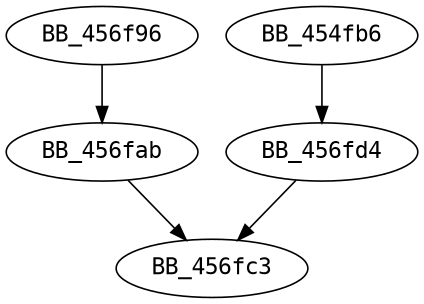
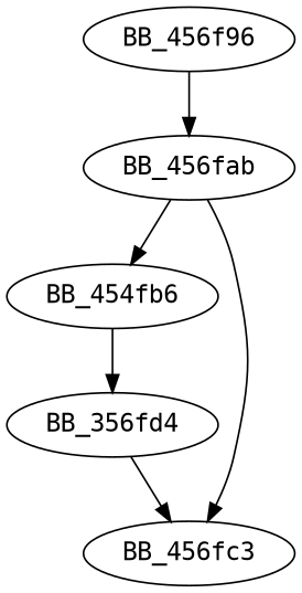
  digraph {
    fontname="DejaVu Sans Mono"
    node [fontname="DejaVu Sans Mono"]
    edge [fontname="DejaVu Sans Mono"]
    BB_456f96
    BB_456fab
    n3 [label=BB_454fb6]
    BB_456fc3
-   BB_456fd4
+   BB_456fd4 [label=BB_356fd4]
    BB_456f96 -> BB_456fab
+   BB_456fab -> n3
    BB_456fab -> BB_456fc3
    n3 -> BB_456fd4
    BB_456fd4 -> BB_456fc3
  }
